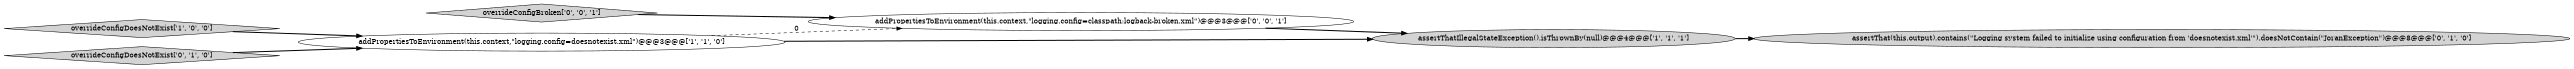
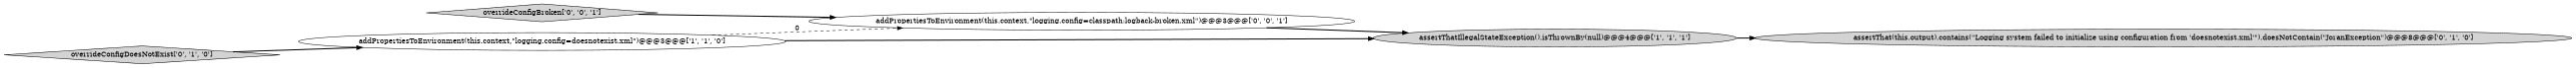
  digraph {
    rankdir=LR
    node [fillcolor=lightgray shape=ellipse style=filled]
    edge [style=bold]
    n1 [fillcolor=white label="addPropertiesToEnvironment(this.context,\"logging.config=doesnotexist.xml\")@@@3@@@['1', '1', '0']"]
    n2 [fillcolor=white label="addPropertiesToEnvironment(this.context,\"logging.config=classpath:logback-broken.xml\")@@@3@@@['0', '0', '1']"]
    n3 [label="assertThatIllegalStateException().isThrownBy(null)@@@4@@@['1', '1', '1']"]
-   n4 [label="overrideConfigDoesNotExist['1', '0', '0']" shape=diamond]
    n5 [label="assertThat(this.output).contains(\"Logging system failed to initialize using configuration from 'doesnotexist.xml'\").doesNotContain(\"JoranException\")@@@8@@@['0', '1', '0']"]
    n6 [label="overrideConfigDoesNotExist['0', '1', '0']" shape=diamond]
    n7 [label="overrideConfigBroken['0', '0', '1']" shape=diamond]
    n1 -> n2 [label=0 style=dashed]
    n1 -> n3
    n2 -> n3
    n3 -> n5
-   n4 -> n1
    n6 -> n1
    n7 -> n2
  }
